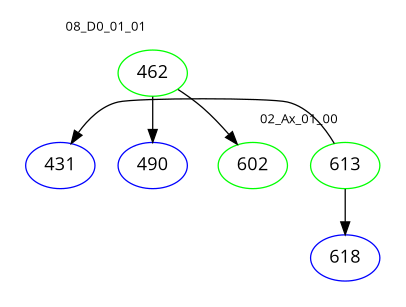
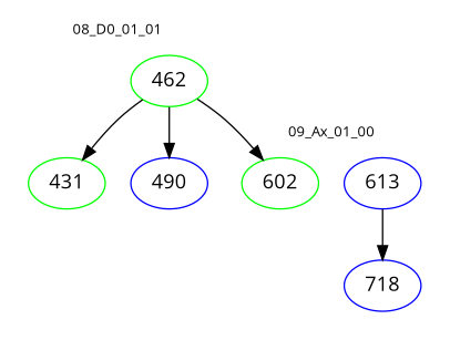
  digraph {
    fontname="Open Sans"
    node [color=blue fontname="Open Sans"]
    edge [color=black fontname="Open Sans"]
-   n1 [color=green label=613]
+   n1 [label=613]
    n2 [color=green label=602]
-   n3 [label=618]
+   n3 [label=718]
    n4 [color=green label=462]
-   n5 [label=431]
+   n5 [color=green label=431]
    n6 [label=490]
    subgraph cluster_1 {
      color=white
      fontsize=10
-     label="02_Ax_01_00"
+     label="09_Ax_01_00"
      n1
      n2
      n3
    }
    subgraph cluster_2 {
      color=white
      fontsize=10
      label="08_D0_01_01"
      n4
      n5
      n6
    }
    n1 -> n3
    n4 -> n2
-   n1 -> n5
+   n4 -> n5
    n4 -> n6
  }
